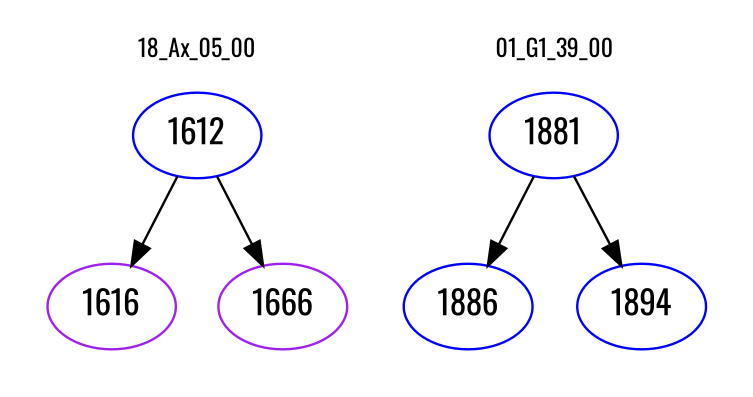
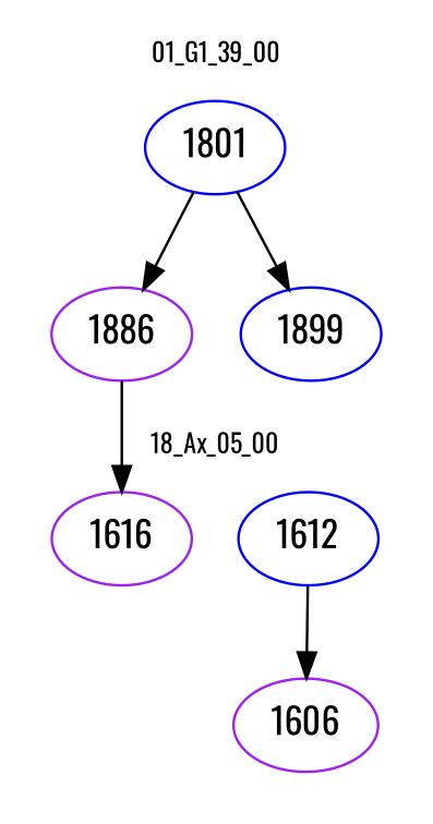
  digraph {
    fontname=Oswald
    node [color=blue fontname=Oswald]
    edge [color=black fontname=Oswald]
    n1 [label=1612]
    n2 [color=purple label=1616]
-   n3 [color=purple label=1666]
-   n4 [label=1881]
-   n5 [label=1886]
-   n6 [label=1894]
+   n3 [color=purple label=1606]
+   n4 [label=1801]
+   n5 [color=purple label=1886]
+   n6 [label=1899]
    subgraph cluster_1 {
      color=white
      fontsize=10
      label="18_Ax_05_00"
      n1
      n2
      n3
    }
    subgraph cluster_2 {
      color=white
      fontsize=10
      label="01_G1_39_00"
      n4
      n5
      n6
    }
-   n1 -> n2
+   n5 -> n2
    n1 -> n3
    n4 -> n5
    n4 -> n6
  }
